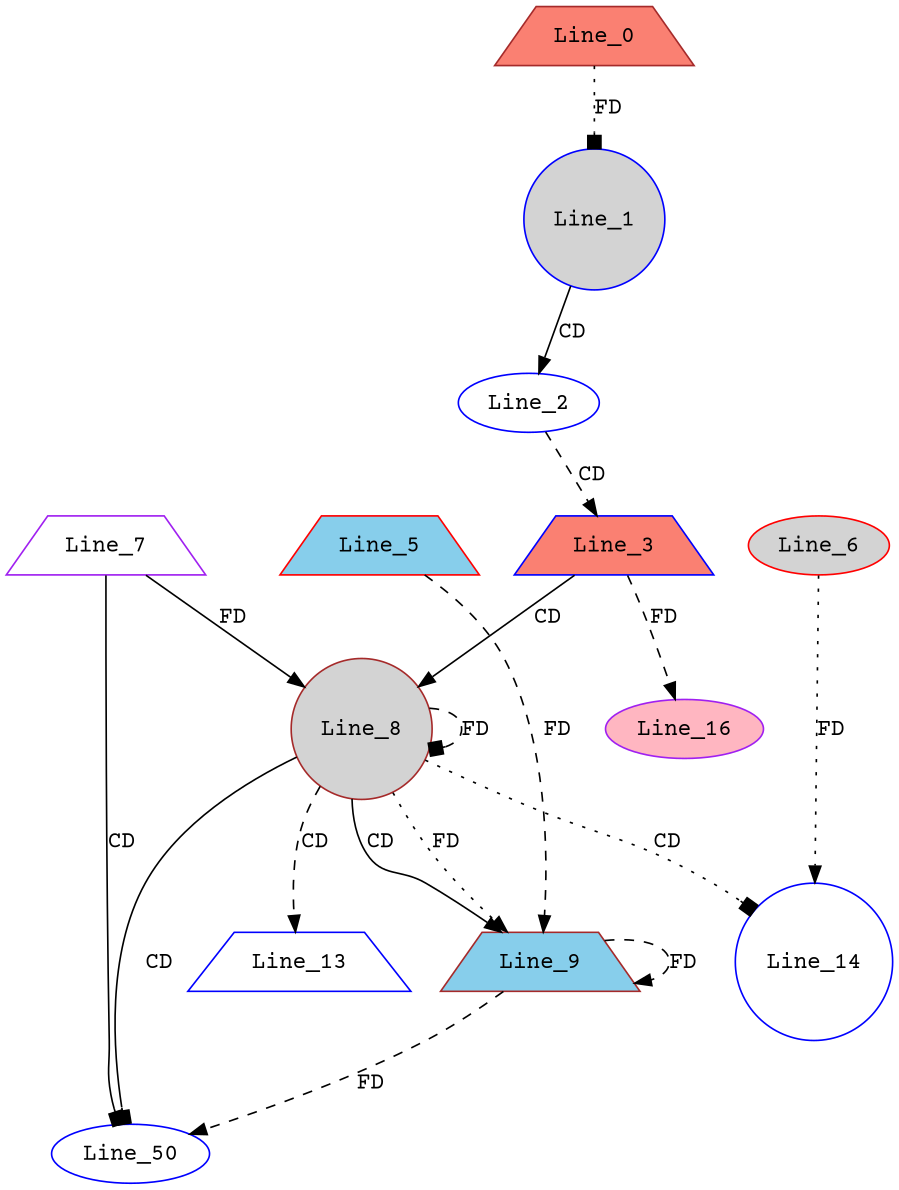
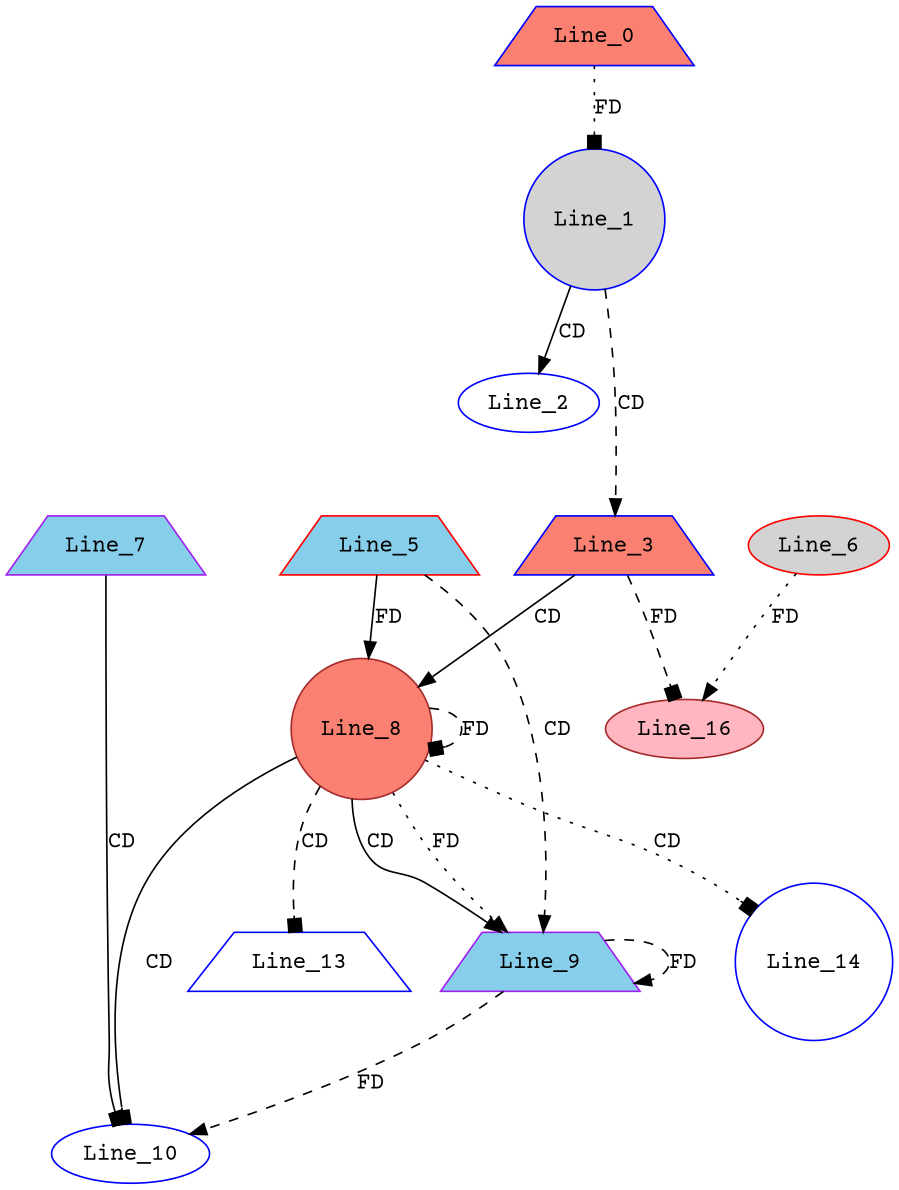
  digraph {
    fontname="Courier Prime"
    node [color=blue fillcolor=white fontname="Courier Prime" shape=trapezium style=filled]
    edge [arrowhead=normal fontname="Courier Prime" style=dashed]
-   Line_0 [color=brown fillcolor=salmon]
+   Line_0 [fillcolor=salmon]
    Line_1 [fillcolor=lightgrey shape=circle]
    Line_2 [shape=ellipse]
    Line_3 [fillcolor=salmon]
-   Line_8 [color=brown fillcolor=lightgrey shape=circle]
-   Line_16 [color=purple fillcolor=lightpink shape=ellipse]
-   Line_9 [color=brown fillcolor=skyblue]
-   Line_10 [shape=ellipse label=Line_50]
+   Line_8 [color=brown fillcolor=salmon shape=circle]
+   Line_16 [color=brown fillcolor=lightpink shape=ellipse]
+   Line_9 [color=purple fillcolor=skyblue]
+   Line_10 [shape=ellipse]
    Line_13
    Line_14 [shape=circle]
    Line_5 [color=red fillcolor=skyblue]
-   Line_7 [color=purple]
+   Line_7 [color=purple fillcolor=skyblue]
    Line_6 [color=red fillcolor=lightgrey shape=ellipse]
    Line_0 -> Line_1 [arrowhead=box label=FD style=dotted]
    Line_1 -> Line_2 [label=CD style=solid]
-   Line_2 -> Line_3 [label=CD]
+   Line_1 -> Line_3 [label=CD]
    Line_3 -> Line_8 [label=CD style=solid]
-   Line_3 -> Line_16 [label=FD]
+   Line_3 -> Line_16 [arrowhead=box label=FD]
    Line_8 -> Line_8 [arrowhead=box label=FD]
    Line_8 -> Line_9 [label=CD style=solid]
    Line_8 -> Line_9 [label=FD style=dotted]
    Line_8 -> Line_10 [arrowhead=box label=CD style=solid]
-   Line_8 -> Line_13 [label=CD]
+   Line_8 -> Line_13 [arrowhead=box label=CD]
    Line_8 -> Line_14 [arrowhead=box label=CD style=dotted]
    Line_9 -> Line_9 [label=FD]
    Line_9 -> Line_10 [label=FD]
-   Line_7 -> Line_8 [label=FD style=solid]
-   Line_5 -> Line_9 [label=FD]
+   Line_5 -> Line_8 [label=FD style=solid]
+   Line_5 -> Line_9 [label=CD]
    Line_7 -> Line_10 [arrowhead=box label=CD style=solid]
-   Line_6 -> Line_14 [label=FD style=dotted]
+   Line_6 -> Line_16 [label=FD style=dotted]
  }
